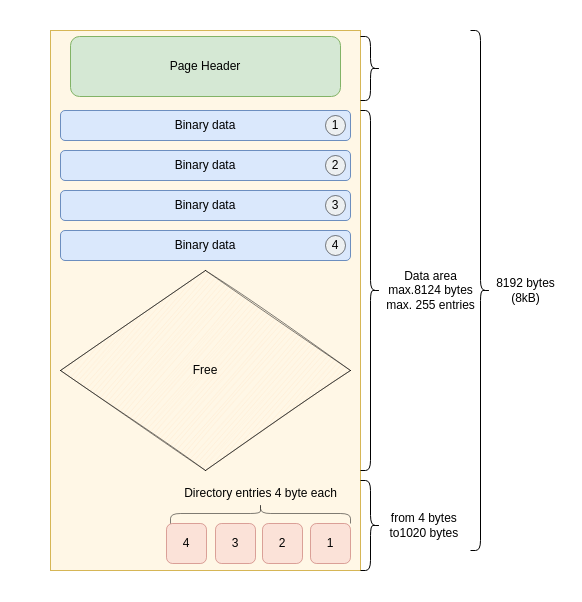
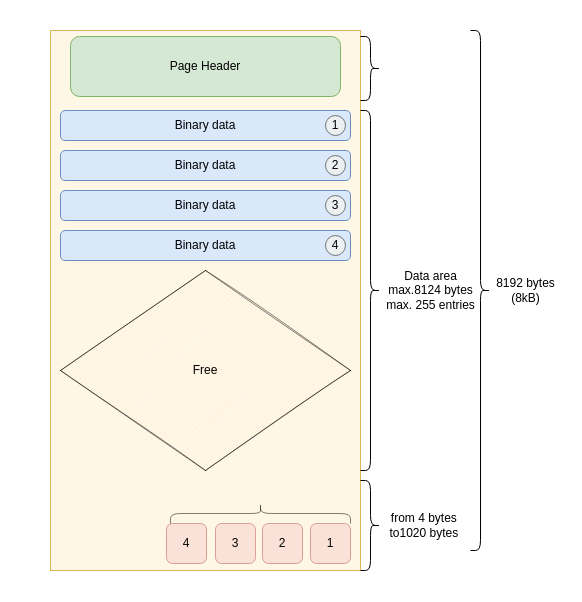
  <mxCell id="0" />
  <mxCell id="1" parent="0" />
  <mxCell id="2" value="" style="rounded=0;whiteSpace=wrap;html=1;shadow=0;glass=0;sketch=0;opacity=50;strokeColor=none;" vertex="1" parent="1"><mxGeometry x="20" y="20" width="540" height="560" as="geometry" /></mxCell>
  <mxCell id="3" value="" style="rounded=0;whiteSpace=wrap;html=1;strokeColor=#d6b656;fillColor=#FFF7E6;" parent="1" vertex="1"><mxGeometry x="50" y="30" width="310" height="540" as="geometry" /></mxCell>
  <mxCell id="4" value="" style="shape=curlyBracket;whiteSpace=wrap;html=1;rounded=1;flipH=1;" parent="1" vertex="1"><mxGeometry x="360" y="36" width="20" height="64" as="geometry" /></mxCell>
  <mxCell id="5" value="Page Header" style="rounded=1;whiteSpace=wrap;html=1;fillColor=#d5e8d4;strokeColor=#82b366;" vertex="1" parent="1"><mxGeometry x="70" y="36" width="270" height="60" as="geometry" /></mxCell>
  <mxCell id="6" value="Binary data" style="rounded=1;whiteSpace=wrap;html=1;fillColor=#dae8fc;strokeColor=#6c8ebf;" vertex="1" parent="1"><mxGeometry x="60" y="110" width="290" height="30" as="geometry" /></mxCell>
  <mxCell id="7" value="Binary data" style="rounded=1;whiteSpace=wrap;html=1;fillColor=#dae8fc;strokeColor=#6c8ebf;" vertex="1" parent="1"><mxGeometry x="60" y="150" width="290" height="30" as="geometry" /></mxCell>
  <mxCell id="8" value="Binary data" style="rounded=1;whiteSpace=wrap;html=1;fillColor=#dae8fc;strokeColor=#6c8ebf;" vertex="1" parent="1"><mxGeometry x="60" y="190" width="290" height="30" as="geometry" /></mxCell>
  <mxCell id="9" value="Binary data" style="rounded=1;whiteSpace=wrap;html=1;fillColor=#dae8fc;strokeColor=#6c8ebf;" vertex="1" parent="1"><mxGeometry x="60" y="230" width="290" height="30" as="geometry" /></mxCell>
  <mxCell id="10" value="Free" style="rhombus;whiteSpace=wrap;html=1;fillColor=#ffe6cc;sketch=1;glass=0;shadow=0;perimeterSpacing=0;opacity=50;" vertex="1" parent="1"><mxGeometry x="60" y="270" width="290" height="200" as="geometry" /></mxCell>
  <mxCell id="11" value="" style="shape=curlyBracket;whiteSpace=wrap;html=1;rounded=1;flipH=1;" vertex="1" parent="1"><mxGeometry x="470" y="30" width="20" height="520" as="geometry" /></mxCell>
  <mxCell id="12" value="8192 bytes&lt;br&gt;(8kB)" style="text;html=1;align=center;verticalAlign=middle;resizable=0;points=[];autosize=1;" vertex="1" parent="1"><mxGeometry x="490" y="275" width="70" height="30" as="geometry" /></mxCell>
  <mxCell id="13" value="" style="shape=curlyBracket;whiteSpace=wrap;html=1;rounded=1;flipH=1;size=0.5;" vertex="1" parent="1"><mxGeometry x="360" y="110" width="20" height="360" as="geometry" /></mxCell>
  <mxCell id="14" value="Data area&lt;br&gt;max.8124 bytes&lt;br&gt;max. 255 entries" style="text;html=1;align=center;verticalAlign=middle;resizable=0;points=[];autosize=1;" vertex="1" parent="1"><mxGeometry x="380" y="265" width="100" height="50" as="geometry" /></mxCell>
  <mxCell id="15" value="1" style="rounded=1;whiteSpace=wrap;html=1;shadow=0;glass=0;sketch=0;strokeColor=#b85450;fillColor=#f8cecc;opacity=50;" vertex="1" parent="1"><mxGeometry x="310" y="523" width="40" height="40" as="geometry" /></mxCell>
  <mxCell id="16" value="2" style="rounded=1;whiteSpace=wrap;html=1;shadow=0;glass=0;sketch=0;strokeColor=#b85450;fillColor=#f8cecc;opacity=50;" vertex="1" parent="1"><mxGeometry x="262" y="523" width="40" height="40" as="geometry" /></mxCell>
  <mxCell id="17" value="3" style="rounded=1;whiteSpace=wrap;html=1;shadow=0;glass=0;sketch=0;strokeColor=#b85450;fillColor=#f8cecc;opacity=50;" vertex="1" parent="1"><mxGeometry x="215" y="523" width="40" height="40" as="geometry" /></mxCell>
  <mxCell id="18" value="4" style="rounded=1;whiteSpace=wrap;html=1;shadow=0;glass=0;sketch=0;strokeColor=#b85450;fillColor=#f8cecc;opacity=50;" vertex="1" parent="1"><mxGeometry x="166" y="523" width="40" height="40" as="geometry" /></mxCell>
  <mxCell id="19" value="" style="shape=curlyBracket;whiteSpace=wrap;html=1;rounded=1;shadow=0;glass=0;sketch=0;opacity=50;flipV=0;direction=south;" vertex="1" parent="1"><mxGeometry x="170" y="503" width="180" height="20" as="geometry" /></mxCell>
- <mxCell id="20" value="Directory entries 4 byte each" style="text;html=1;align=center;verticalAlign=middle;resizable=0;points=[];autosize=1;" vertex="1" parent="1"><mxGeometry x="175" y="483" width="170" height="20" as="geometry" /></mxCell>
  <mxCell id="21" value="" style="shape=curlyBracket;whiteSpace=wrap;html=1;rounded=1;flipH=1;" vertex="1" parent="1"><mxGeometry x="360" y="480" width="20" height="90" as="geometry" /></mxCell>
  <mxCell id="22" value="from 4 bytes&amp;nbsp;&lt;br&gt;to1020 bytes&amp;nbsp;" style="text;html=1;align=center;verticalAlign=middle;resizable=0;points=[];autosize=1;" vertex="1" parent="1"><mxGeometry x="380" y="510" width="90" height="30" as="geometry" /></mxCell>
  <mxCell id="23" value="1" style="ellipse;whiteSpace=wrap;html=1;aspect=fixed;rounded=1;shadow=0;glass=0;sketch=0;strokeColor=#000000;fillColor=#FFF7E6;opacity=50;" vertex="1" parent="1"><mxGeometry x="325" y="115" width="20" height="20" as="geometry" /></mxCell>
  <mxCell id="24" value="2" style="ellipse;whiteSpace=wrap;html=1;aspect=fixed;rounded=1;shadow=0;glass=0;sketch=0;strokeColor=#000000;fillColor=#FFF7E6;opacity=50;" vertex="1" parent="1"><mxGeometry x="325" y="155" width="20" height="20" as="geometry" /></mxCell>
  <mxCell id="25" value="3" style="ellipse;whiteSpace=wrap;html=1;aspect=fixed;rounded=1;shadow=0;glass=0;sketch=0;strokeColor=#000000;fillColor=#FFF7E6;opacity=50;" vertex="1" parent="1"><mxGeometry x="325" y="195" width="20" height="20" as="geometry" /></mxCell>
  <mxCell id="26" value="4" style="ellipse;whiteSpace=wrap;html=1;aspect=fixed;rounded=1;shadow=0;glass=0;sketch=0;strokeColor=#000000;fillColor=#FFF7E6;opacity=50;" vertex="1" parent="1"><mxGeometry x="325" y="235" width="20" height="20" as="geometry" /></mxCell>
